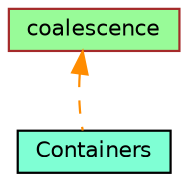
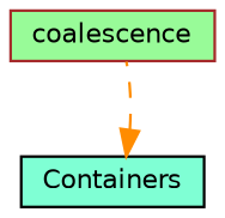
  digraph {
    rankdir=TB
    node [fontname=Helvetica fontsize=10 shape=box style=filled]
    n1 [color=brown fillcolor=palegreen height=0.2 label=coalescence width=0.4]
    n2 [color=black fillcolor=aquamarine fontcolor=black height=0.2 label=Containers width=0.4]
-   n1 -> n2 [dir=back fontname=Helvetica fontsize=10 labelfontname=Helvetica labelfontsize=10 shape=plaintext style=dashed color=darkorange]
+   n2 -> n1 [dir=back fontname=Helvetica fontsize=10 labelfontname=Helvetica labelfontsize=10 shape=plaintext style=dashed color=darkorange]
  }
